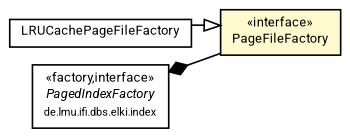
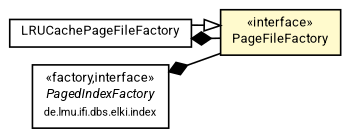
  digraph {
    nodesep=0.15
    rankdir=LR
    ranksep=0.25
    node [fontcolor=black fontname=Roboto fontsize=8 margin=0 shape=plaintext]
    edge [arrowhead=none arrowtail=diamond color=black dir=back fontname=Roboto fontsize=7 labelfontname=Roboto labelfontsize=7 weight=6]
    n1 [height=0 label=<<table title="de.lmu.ifi.dbs.elki.persistent.LRUCachePageFileFactory" border="0" cellborder="1" cellspacing="0" cellpadding="2" href="LRUCachePageFileFactory.html" target="_parent"> 		<tr><td><table border="0" cellspacing="0" cellpadding="1"> 		<tr><td align="center" balign="center"> <font face="Roboto">LRUCachePageFileFactory</font> </td></tr> 		</table></td></tr> 		</table>> width=0]
    n2 [height=0 label=<<table title="de.lmu.ifi.dbs.elki.persistent.PageFileFactory" border="0" cellborder="1" cellspacing="0" cellpadding="2" bgcolor="lemonChiffon" href="PageFileFactory.html" target="_parent"> 		<tr><td><table border="0" cellspacing="0" cellpadding="1"> 		<tr><td align="center" balign="center"> &#171;interface&#187; </td></tr> 		<tr><td align="center" balign="center"> <font face="Roboto">PageFileFactory</font> </td></tr> 		</table></td></tr> 		</table>> width=0]
    n3 [height=0 label=<<table title="de.lmu.ifi.dbs.elki.index.PagedIndexFactory" border="0" cellborder="1" cellspacing="0" cellpadding="2" href="../index/PagedIndexFactory.html" target="_parent"> 		<tr><td><table border="0" cellspacing="0" cellpadding="1"> 		<tr><td align="center" balign="center"> &#171;factory,interface&#187; </td></tr> 		<tr><td align="center" balign="center"> <font face="Roboto"><i>PagedIndexFactory</i></font> </td></tr> 		<tr><td align="center" balign="center"> <font face="Roboto" point-size="7.0">de.lmu.ifi.dbs.elki.index</font> </td></tr> 		</table></td></tr> 		</table>> width=0]
+   n1 -> n2
    n2 -> n1 [arrowtail=empty style=solid weight=9 arrowhead=""]
    n3 -> n2
  }
